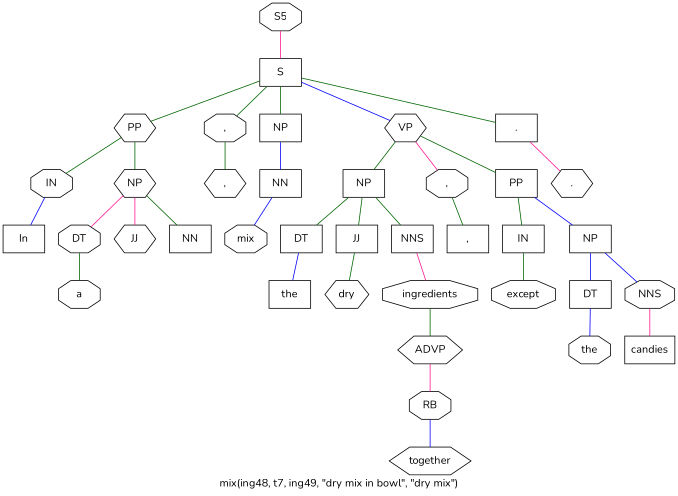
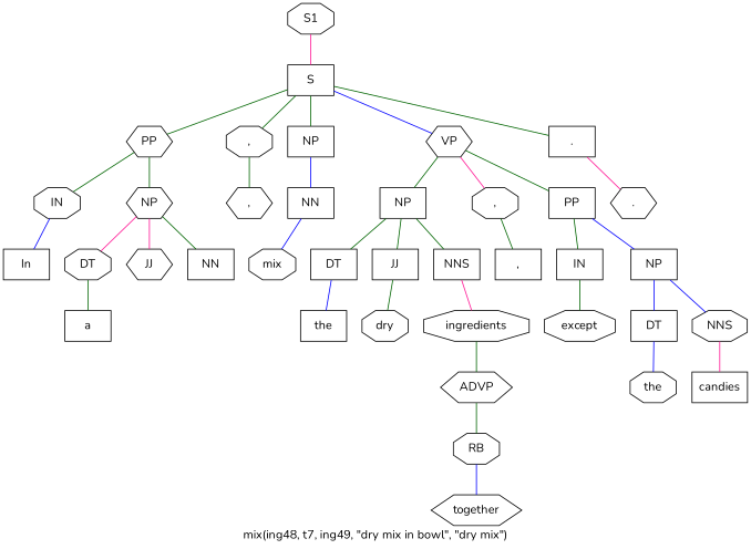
  graph {
    fontname=Nunito
    label="mix(ing48, t7, ing49, \"dry mix in bowl\", \"dry mix\")"
    node [fontname=Nunito shape=box]
    edge [color=darkgreen fontname=Nunito]
-   n1 [label=S5 shape=octagon]
+   n1 [label=S1 shape=octagon]
    n2 [label=S]
    n3 [label=PP shape=hexagon]
    n4 [label="," shape=octagon]
    n5 [label=NP]
    n6 [label=VP shape=hexagon]
    n7 [label="."]
    n8 [label=IN shape=octagon]
    n9 [label=NP shape=hexagon]
    n10 [label="," shape=hexagon]
    n11 [label=NN]
    n12 [label=NP]
    n13 [label="," shape=octagon]
    n14 [label=PP]
    n15 [label="." shape=hexagon]
    n16 [label=In]
    n17 [label=DT shape=octagon]
    n18 [label=JJ shape=hexagon]
    n19 [label=NN]
-   n20 [label=a shape=octagon]
+   n20 [label=a]
    n21 [label=mix shape=octagon]
    n22 [label=ADVP shape=hexagon]
    n23 [label=RB shape=octagon]
    n24 [label=DT]
    n25 [label=JJ]
    n26 [label=NNS]
    n27 [label=","]
    n28 [label=IN]
    n29 [label=NP]
    n30 [label=together shape=hexagon]
    n31 [label=the]
-   n32 [label=dry shape=hexagon]
+   n32 [label=dry shape=octagon]
    n33 [label=ingredients shape=octagon]
    n34 [label=except shape=octagon]
    n35 [label=DT]
    n36 [label=NNS shape=octagon]
    n37 [label=the shape=octagon]
    n38 [label=candies]
    n1 -- n2 [color=deeppink]
    n2 -- n3
    n2 -- n4
    n2 -- n5
    n2 -- n6 [color=blue]
    n2 -- n7
    n3 -- n8
    n3 -- n9
    n4 -- n10
    n5 -- n11 [color=blue]
    n6 -- n12
    n6 -- n13 [color=deeppink]
    n6 -- n14
    n7 -- n15 [color=deeppink]
    n8 -- n16 [color=blue]
    n9 -- n17 [color=deeppink]
    n9 -- n18 [color=deeppink]
    n9 -- n19
    n11 -- n21 [color=blue]
    n12 -- n24
    n12 -- n25
    n12 -- n26
    n13 -- n27
    n14 -- n28
    n14 -- n29 [color=blue]
    n17 -- n20
-   n22 -- n23 [color=deeppink]
+   n22 -- n23
    n23 -- n30 [color=blue]
    n24 -- n31 [color=blue]
    n25 -- n32
    n26 -- n33 [color=deeppink]
    n28 -- n34
    n29 -- n35 [color=blue]
    n29 -- n36 [color=blue]
    n33 -- n22
    n35 -- n37 [color=blue]
    n36 -- n38 [color=deeppink]
  }
